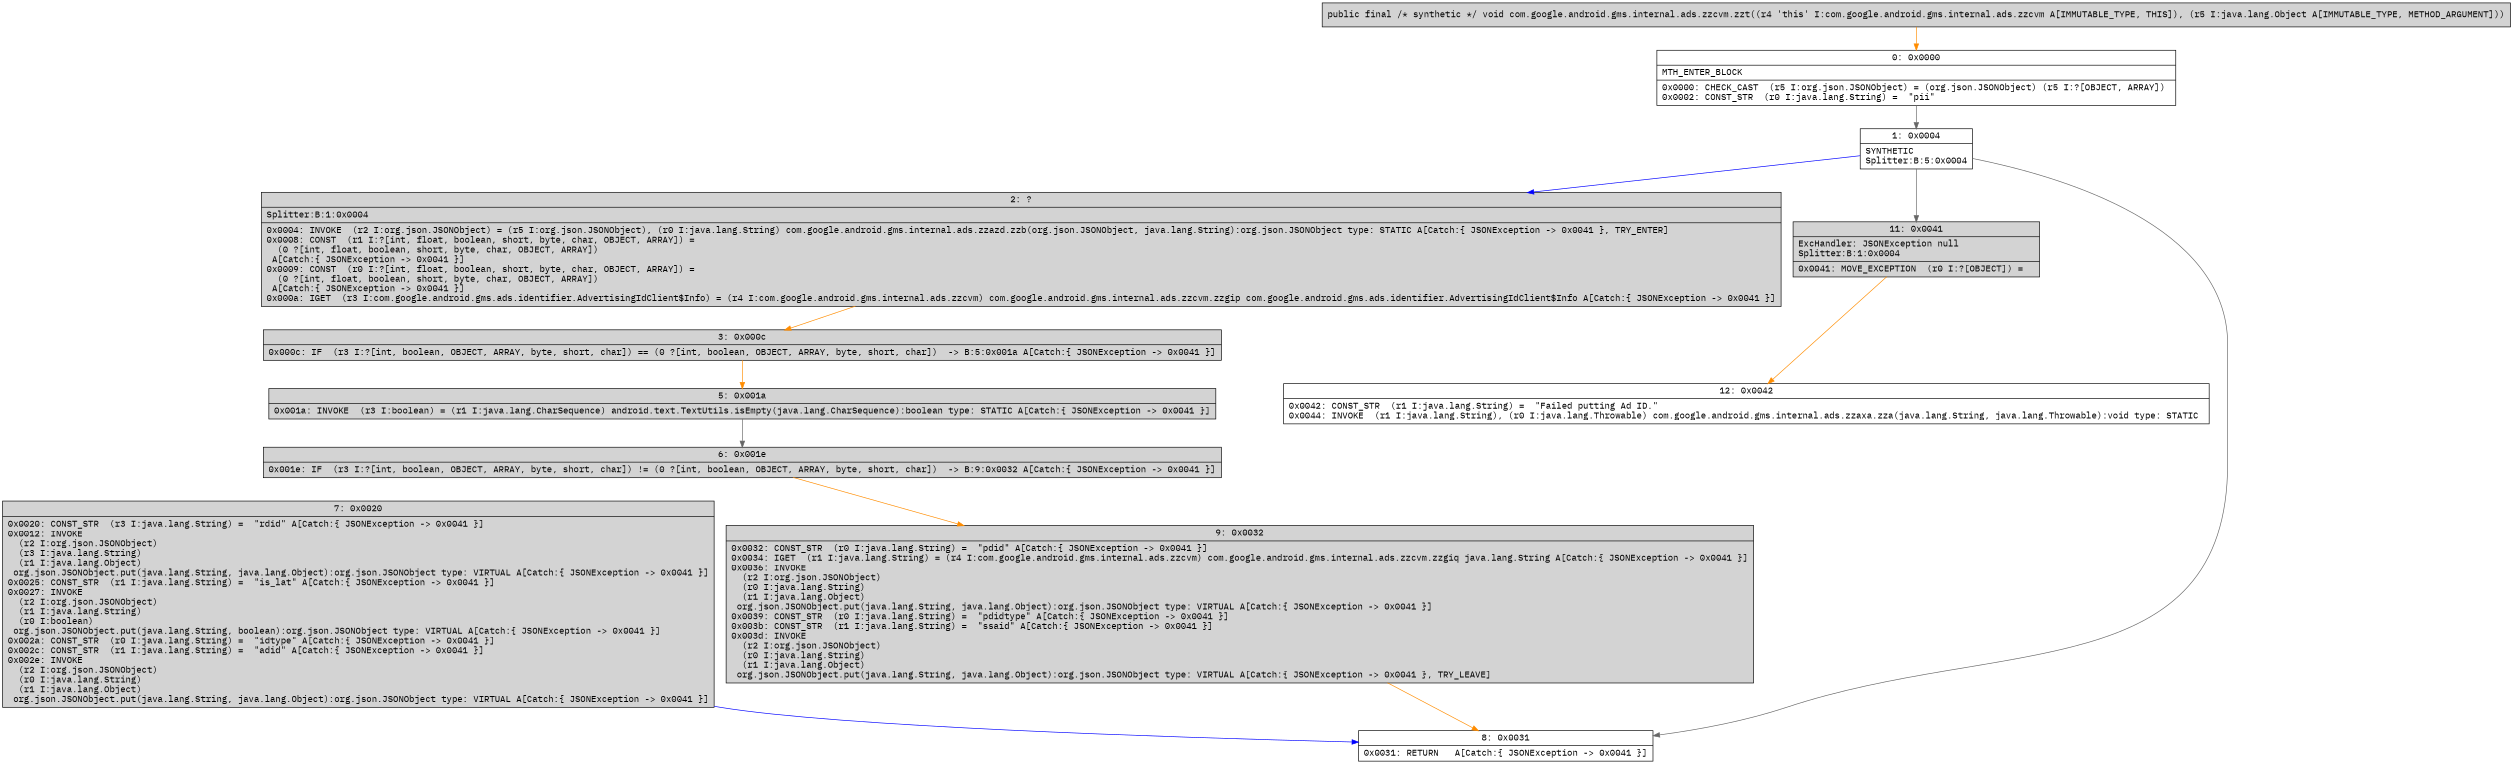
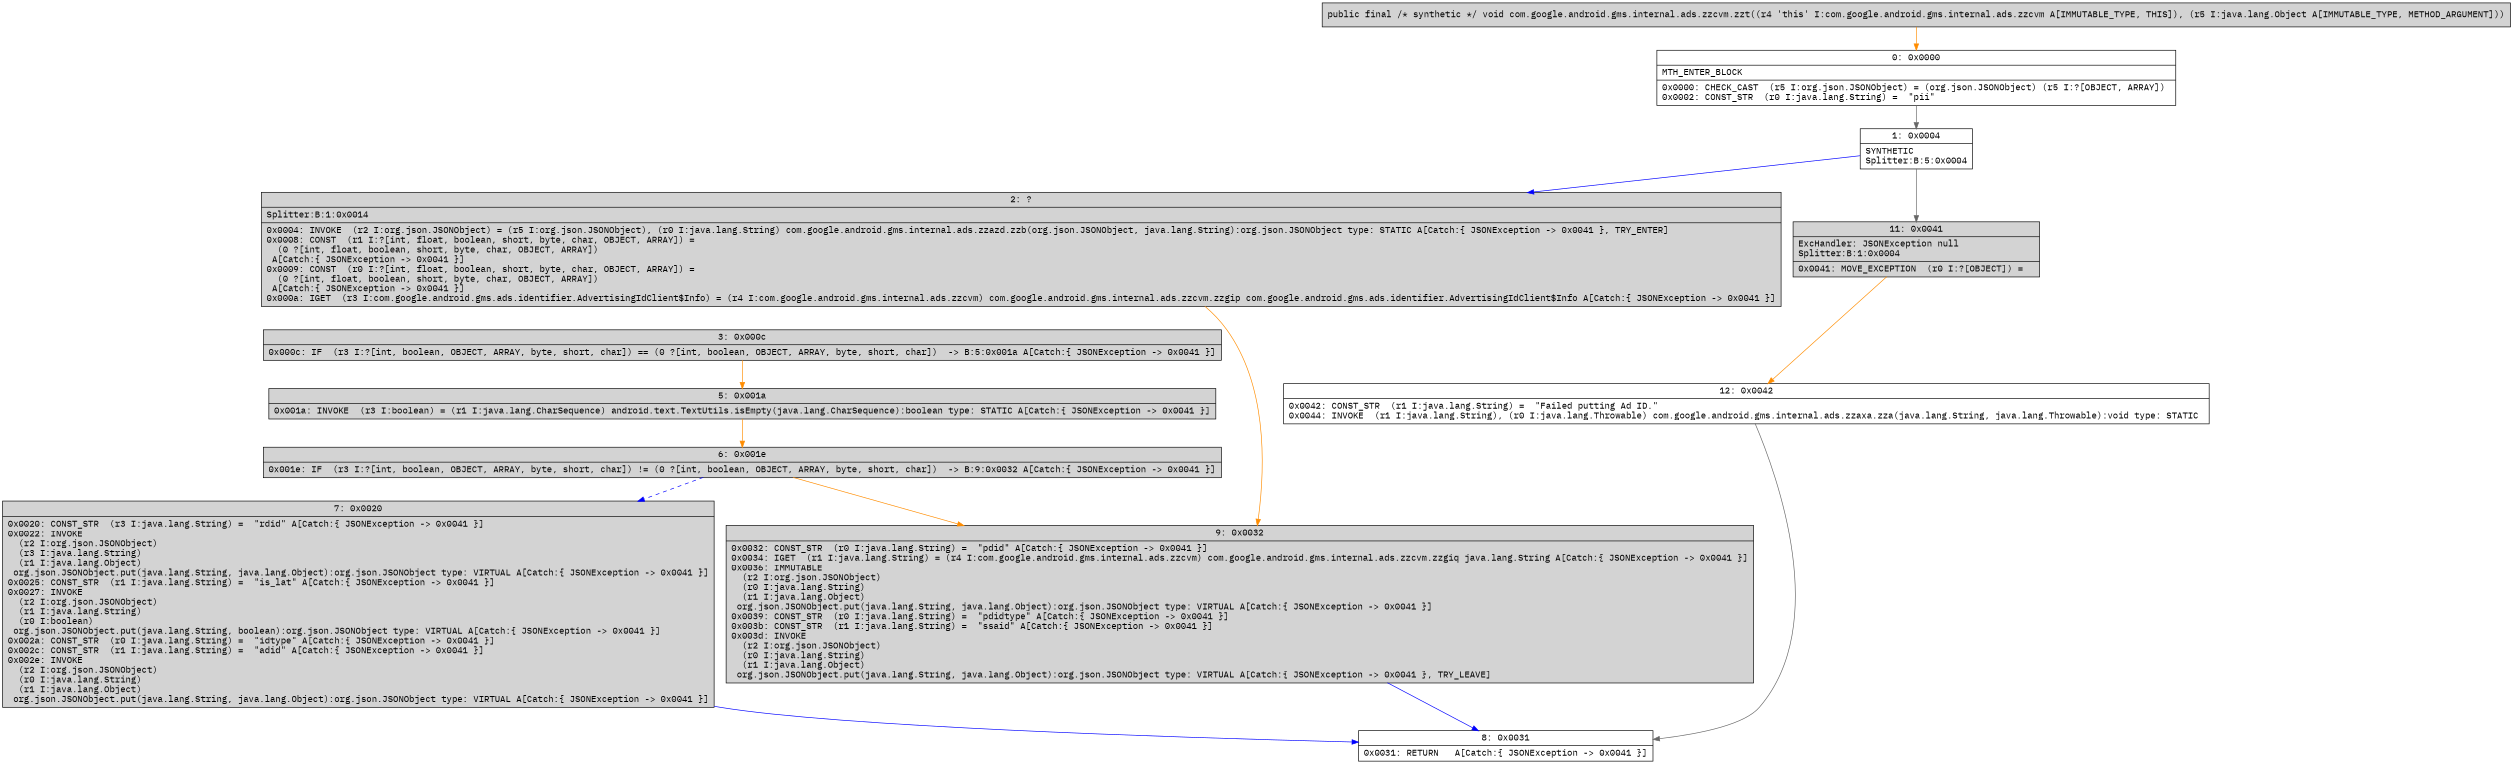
  digraph {
    fontname="IBM Plex Mono"
    node [fillcolor=lightgrey fontname="IBM Plex Mono" shape=record style=filled]
    edge [color=darkorange fontname="IBM Plex Mono"]
    n1 [fillcolor=white label="{0\:\ 0x0000|MTH_ENTER_BLOCK\l|0x0000: CHECK_CAST  (r5 I:org.json.JSONObject) = (org.json.JSONObject) (r5 I:?[OBJECT, ARRAY]) \l0x0002: CONST_STR  (r0 I:java.lang.String) =  \"pii\" \l}"]
    n2 [fillcolor=white label="{1\:\ 0x0004|SYNTHETIC\lSplitter:B:5:0x0004\l}"]
-   n3 [label="{2\:\ ?|Splitter:B:1:0x0004\l|0x0004: INVOKE  (r2 I:org.json.JSONObject) = (r5 I:org.json.JSONObject), (r0 I:java.lang.String) com.google.android.gms.internal.ads.zzazd.zzb(org.json.JSONObject, java.lang.String):org.json.JSONObject type: STATIC A[Catch:\{ JSONException \-\> 0x0041 \}, TRY_ENTER]\l0x0008: CONST  (r1 I:?[int, float, boolean, short, byte, char, OBJECT, ARRAY]) = \l  (0 ?[int, float, boolean, short, byte, char, OBJECT, ARRAY])\l A[Catch:\{ JSONException \-\> 0x0041 \}]\l0x0009: CONST  (r0 I:?[int, float, boolean, short, byte, char, OBJECT, ARRAY]) = \l  (0 ?[int, float, boolean, short, byte, char, OBJECT, ARRAY])\l A[Catch:\{ JSONException \-\> 0x0041 \}]\l0x000a: IGET  (r3 I:com.google.android.gms.ads.identifier.AdvertisingIdClient$Info) = (r4 I:com.google.android.gms.internal.ads.zzcvm) com.google.android.gms.internal.ads.zzcvm.zzgip com.google.android.gms.ads.identifier.AdvertisingIdClient$Info A[Catch:\{ JSONException \-\> 0x0041 \}]\l}"]
+   n3 [label="{2\:\ ?|Splitter:B:1:0x0014\l|0x0004: INVOKE  (r2 I:org.json.JSONObject) = (r5 I:org.json.JSONObject), (r0 I:java.lang.String) com.google.android.gms.internal.ads.zzazd.zzb(org.json.JSONObject, java.lang.String):org.json.JSONObject type: STATIC A[Catch:\{ JSONException \-\> 0x0041 \}, TRY_ENTER]\l0x0008: CONST  (r1 I:?[int, float, boolean, short, byte, char, OBJECT, ARRAY]) = \l  (0 ?[int, float, boolean, short, byte, char, OBJECT, ARRAY])\l A[Catch:\{ JSONException \-\> 0x0041 \}]\l0x0009: CONST  (r0 I:?[int, float, boolean, short, byte, char, OBJECT, ARRAY]) = \l  (0 ?[int, float, boolean, short, byte, char, OBJECT, ARRAY])\l A[Catch:\{ JSONException \-\> 0x0041 \}]\l0x000a: IGET  (r3 I:com.google.android.gms.ads.identifier.AdvertisingIdClient$Info) = (r4 I:com.google.android.gms.internal.ads.zzcvm) com.google.android.gms.internal.ads.zzcvm.zzgip com.google.android.gms.ads.identifier.AdvertisingIdClient$Info A[Catch:\{ JSONException \-\> 0x0041 \}]\l}"]
    n4 [label="{11\:\ 0x0041|ExcHandler: JSONException null\lSplitter:B:1:0x0004\l|0x0041: MOVE_EXCEPTION  (r0 I:?[OBJECT]) =  \l}"]
    n5 [label="{3\:\ 0x000c|0x000c: IF  (r3 I:?[int, boolean, OBJECT, ARRAY, byte, short, char]) == (0 ?[int, boolean, OBJECT, ARRAY, byte, short, char])  \-\> B:5:0x001a A[Catch:\{ JSONException \-\> 0x0041 \}]\l}"]
    n6 [fillcolor=white label="{12\:\ 0x0042|0x0042: CONST_STR  (r1 I:java.lang.String) =  \"Failed putting Ad ID.\" \l0x0044: INVOKE  (r1 I:java.lang.String), (r0 I:java.lang.Throwable) com.google.android.gms.internal.ads.zzaxa.zza(java.lang.String, java.lang.Throwable):void type: STATIC \l}"]
    n7 [label="{5\:\ 0x001a|0x001a: INVOKE  (r3 I:boolean) = (r1 I:java.lang.CharSequence) android.text.TextUtils.isEmpty(java.lang.CharSequence):boolean type: STATIC A[Catch:\{ JSONException \-\> 0x0041 \}]\l}"]
    n8 [label="{6\:\ 0x001e|0x001e: IF  (r3 I:?[int, boolean, OBJECT, ARRAY, byte, short, char]) != (0 ?[int, boolean, OBJECT, ARRAY, byte, short, char])  \-\> B:9:0x0032 A[Catch:\{ JSONException \-\> 0x0041 \}]\l}"]
-   n9 [label="{7\:\ 0x0020|0x0020: CONST_STR  (r3 I:java.lang.String) =  \"rdid\" A[Catch:\{ JSONException \-\> 0x0041 \}]\l0x0012: INVOKE  \l  (r2 I:org.json.JSONObject)\l  (r3 I:java.lang.String)\l  (r1 I:java.lang.Object)\l org.json.JSONObject.put(java.lang.String, java.lang.Object):org.json.JSONObject type: VIRTUAL A[Catch:\{ JSONException \-\> 0x0041 \}]\l0x0025: CONST_STR  (r1 I:java.lang.String) =  \"is_lat\" A[Catch:\{ JSONException \-\> 0x0041 \}]\l0x0027: INVOKE  \l  (r2 I:org.json.JSONObject)\l  (r1 I:java.lang.String)\l  (r0 I:boolean)\l org.json.JSONObject.put(java.lang.String, boolean):org.json.JSONObject type: VIRTUAL A[Catch:\{ JSONException \-\> 0x0041 \}]\l0x002a: CONST_STR  (r0 I:java.lang.String) =  \"idtype\" A[Catch:\{ JSONException \-\> 0x0041 \}]\l0x002c: CONST_STR  (r1 I:java.lang.String) =  \"adid\" A[Catch:\{ JSONException \-\> 0x0041 \}]\l0x002e: INVOKE  \l  (r2 I:org.json.JSONObject)\l  (r0 I:java.lang.String)\l  (r1 I:java.lang.Object)\l org.json.JSONObject.put(java.lang.String, java.lang.Object):org.json.JSONObject type: VIRTUAL A[Catch:\{ JSONException \-\> 0x0041 \}]\l}"]
-   n10 [label="{9\:\ 0x0032|0x0032: CONST_STR  (r0 I:java.lang.String) =  \"pdid\" A[Catch:\{ JSONException \-\> 0x0041 \}]\l0x0034: IGET  (r1 I:java.lang.String) = (r4 I:com.google.android.gms.internal.ads.zzcvm) com.google.android.gms.internal.ads.zzcvm.zzgiq java.lang.String A[Catch:\{ JSONException \-\> 0x0041 \}]\l0x0036: INVOKE  \l  (r2 I:org.json.JSONObject)\l  (r0 I:java.lang.String)\l  (r1 I:java.lang.Object)\l org.json.JSONObject.put(java.lang.String, java.lang.Object):org.json.JSONObject type: VIRTUAL A[Catch:\{ JSONException \-\> 0x0041 \}]\l0x0039: CONST_STR  (r0 I:java.lang.String) =  \"pdidtype\" A[Catch:\{ JSONException \-\> 0x0041 \}]\l0x003b: CONST_STR  (r1 I:java.lang.String) =  \"ssaid\" A[Catch:\{ JSONException \-\> 0x0041 \}]\l0x003d: INVOKE  \l  (r2 I:org.json.JSONObject)\l  (r0 I:java.lang.String)\l  (r1 I:java.lang.Object)\l org.json.JSONObject.put(java.lang.String, java.lang.Object):org.json.JSONObject type: VIRTUAL A[Catch:\{ JSONException \-\> 0x0041 \}, TRY_LEAVE]\l}"]
+   n9 [label="{7\:\ 0x0020|0x0020: CONST_STR  (r3 I:java.lang.String) =  \"rdid\" A[Catch:\{ JSONException \-\> 0x0041 \}]\l0x0022: INVOKE  \l  (r2 I:org.json.JSONObject)\l  (r3 I:java.lang.String)\l  (r1 I:java.lang.Object)\l org.json.JSONObject.put(java.lang.String, java.lang.Object):org.json.JSONObject type: VIRTUAL A[Catch:\{ JSONException \-\> 0x0041 \}]\l0x0025: CONST_STR  (r1 I:java.lang.String) =  \"is_lat\" A[Catch:\{ JSONException \-\> 0x0041 \}]\l0x0027: INVOKE  \l  (r2 I:org.json.JSONObject)\l  (r1 I:java.lang.String)\l  (r0 I:boolean)\l org.json.JSONObject.put(java.lang.String, boolean):org.json.JSONObject type: VIRTUAL A[Catch:\{ JSONException \-\> 0x0041 \}]\l0x002a: CONST_STR  (r0 I:java.lang.String) =  \"idtype\" A[Catch:\{ JSONException \-\> 0x0041 \}]\l0x002c: CONST_STR  (r1 I:java.lang.String) =  \"adid\" A[Catch:\{ JSONException \-\> 0x0041 \}]\l0x002e: INVOKE  \l  (r2 I:org.json.JSONObject)\l  (r0 I:java.lang.String)\l  (r1 I:java.lang.Object)\l org.json.JSONObject.put(java.lang.String, java.lang.Object):org.json.JSONObject type: VIRTUAL A[Catch:\{ JSONException \-\> 0x0041 \}]\l}"]
+   n10 [label="{9\:\ 0x0032|0x0032: CONST_STR  (r0 I:java.lang.String) =  \"pdid\" A[Catch:\{ JSONException \-\> 0x0041 \}]\l0x0034: IGET  (r1 I:java.lang.String) = (r4 I:com.google.android.gms.internal.ads.zzcvm) com.google.android.gms.internal.ads.zzcvm.zzgiq java.lang.String A[Catch:\{ JSONException \-\> 0x0041 \}]\l0x0036: IMMUTABLE  \l  (r2 I:org.json.JSONObject)\l  (r0 I:java.lang.String)\l  (r1 I:java.lang.Object)\l org.json.JSONObject.put(java.lang.String, java.lang.Object):org.json.JSONObject type: VIRTUAL A[Catch:\{ JSONException \-\> 0x0041 \}]\l0x0039: CONST_STR  (r0 I:java.lang.String) =  \"pdidtype\" A[Catch:\{ JSONException \-\> 0x0041 \}]\l0x003b: CONST_STR  (r1 I:java.lang.String) =  \"ssaid\" A[Catch:\{ JSONException \-\> 0x0041 \}]\l0x003d: INVOKE  \l  (r2 I:org.json.JSONObject)\l  (r0 I:java.lang.String)\l  (r1 I:java.lang.Object)\l org.json.JSONObject.put(java.lang.String, java.lang.Object):org.json.JSONObject type: VIRTUAL A[Catch:\{ JSONException \-\> 0x0041 \}, TRY_LEAVE]\l}"]
    n11 [fillcolor=white label="{8\:\ 0x0031|0x0031: RETURN   A[Catch:\{ JSONException \-\> 0x0041 \}]\l}"]
    n12 [label="{public final \/* synthetic *\/ void com.google.android.gms.internal.ads.zzcvm.zzt((r4 'this' I:com.google.android.gms.internal.ads.zzcvm A[IMMUTABLE_TYPE, THIS]), (r5 I:java.lang.Object A[IMMUTABLE_TYPE, METHOD_ARGUMENT])) }"]
    n1 -> n2 [color=gray40]
    n2 -> n3 [color=blue]
    n2 -> n4 [color=gray40]
-   n3 -> n5
+   n3 -> n10
    n4 -> n6
    n5 -> n7
-   n2 -> n11 [color=gray40]
-   n7 -> n8 [color=gray40]
+   n6 -> n11 [color=gray40]
+   n7 -> n8
+   n8 -> n9 [color=blue style=dashed]
    n8 -> n10
    n9 -> n11 [color=blue]
-   n10 -> n11
+   n10 -> n11 [color=blue]
    n12 -> n1
  }
